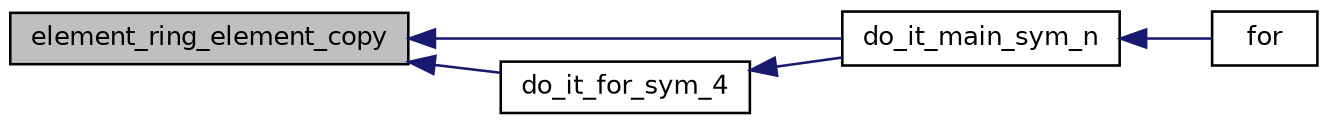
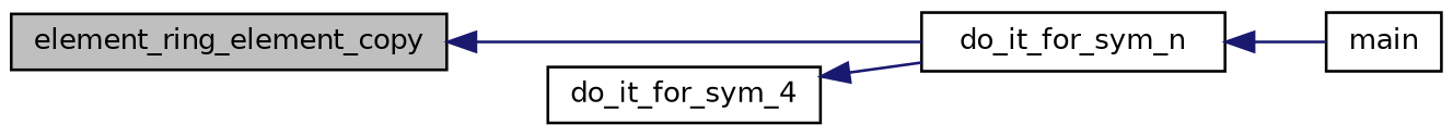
  digraph {
    rankdir=LR
    node [color=black fillcolor=white fontname=Helvetica fontsize=10 shape=record style=filled]
    edge [color=midnightblue dir=back fontname=Helvetica fontsize=10 labelfontname=Helvetica labelfontsize=10 style=solid]
    n1 [fillcolor=grey75 fontcolor=black height=0.2 label=element_ring_element_copy width=0.4]
-   n2 [height=0.2 label=do_it_main_sym_n width=0.4]
+   n2 [height=0.2 label=do_it_for_sym_n width=0.4]
    n3 [height=0.2 label=do_it_for_sym_4 width=0.4]
-   n4 [height=0.2 label=for width=0.4]
+   n4 [height=0.2 label=main width=0.4]
    n1 -> n2
-   n1 -> n3
    n2 -> n4
    n3 -> n2
  }
